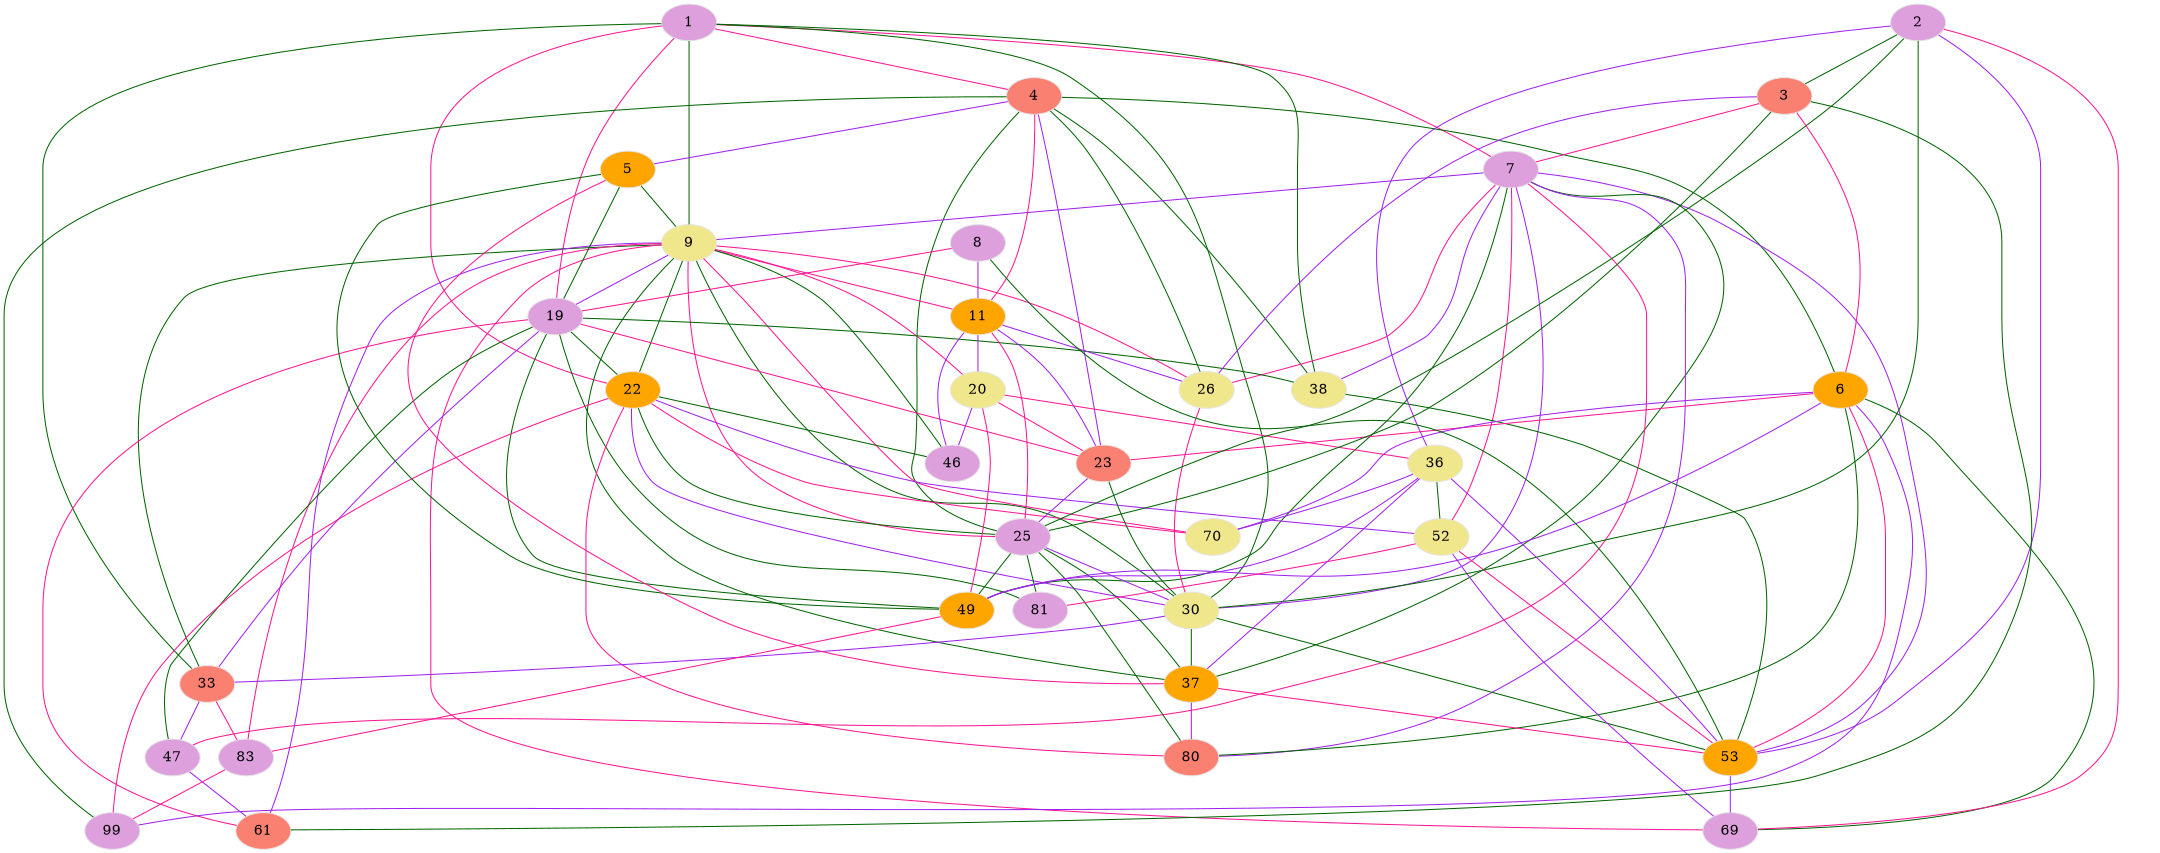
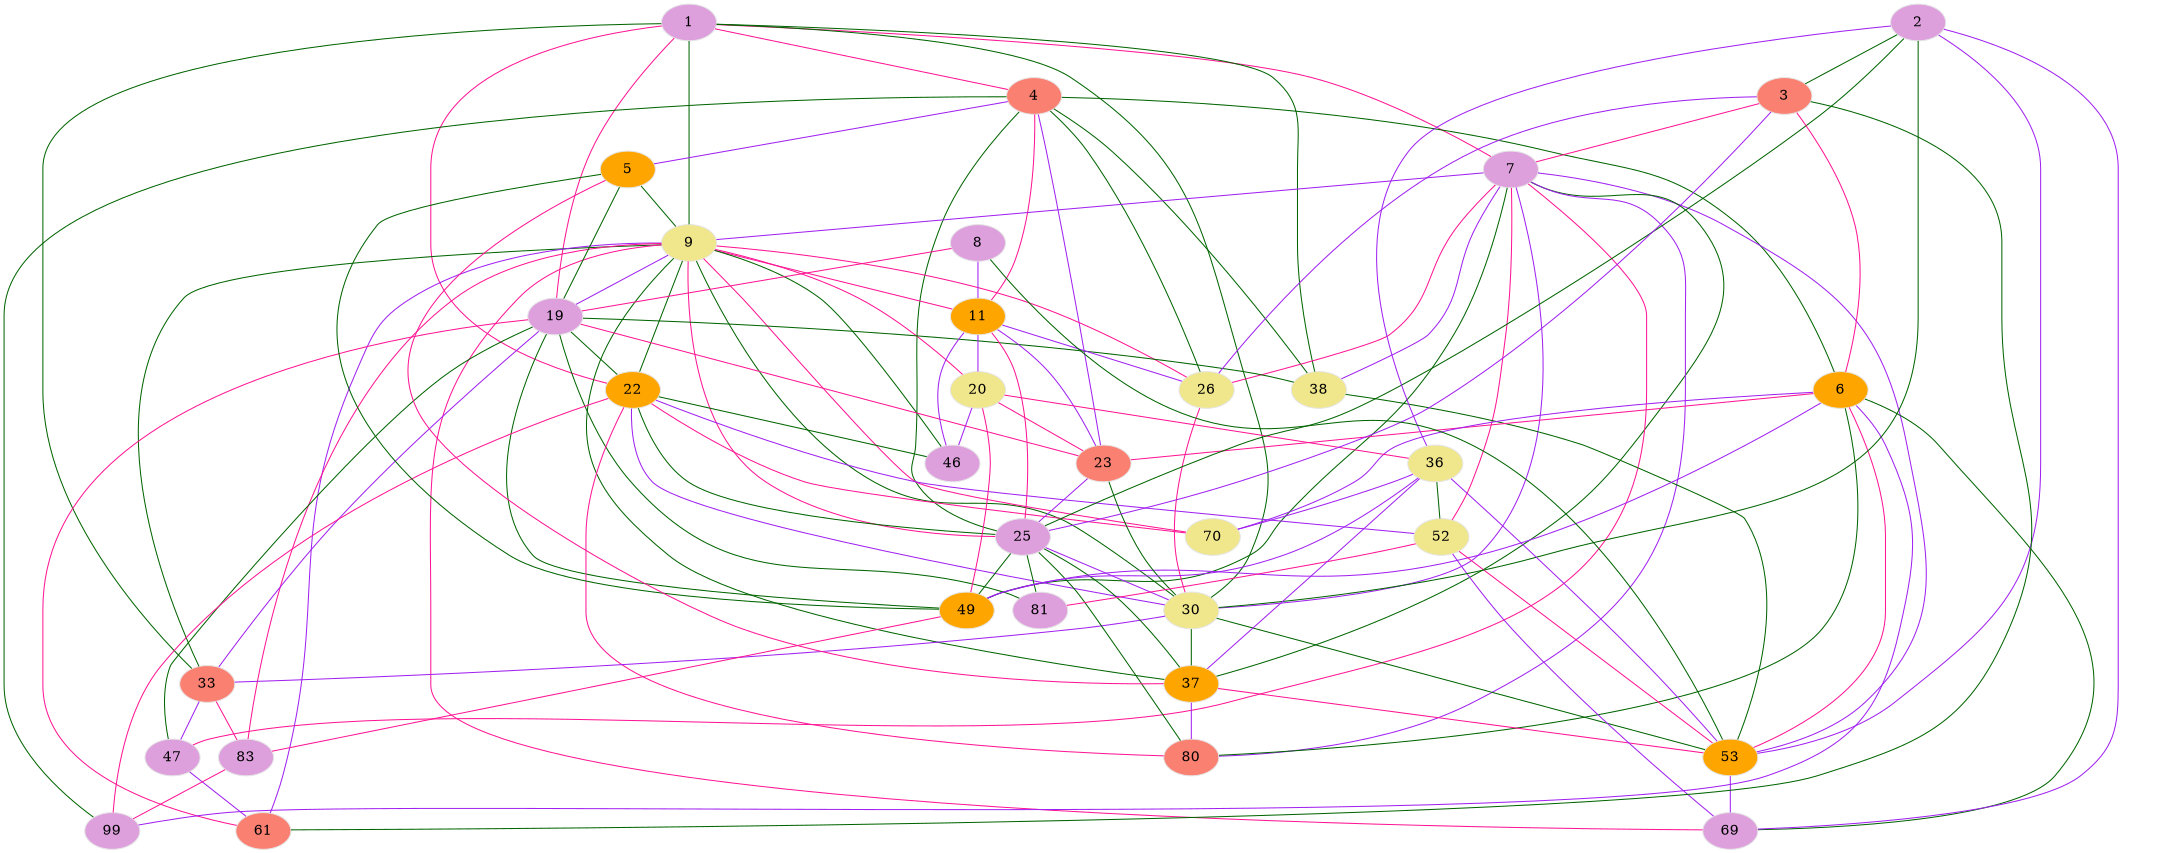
  graph {
    node [color=gray90 fillcolor=plum style=filled]
    edge [color=darkgreen]
    1 [super="+88+13"]
    4 [fillcolor=salmon super="+97+28+14"]
    7 [super="+39+10"]
    9 [fillcolor=khaki super="+66+76+91+15"]
    19 [super="+29+82+57"]
    22 [fillcolor=orange super="+68+89+73"]
    30 [fillcolor=khaki super="+54+55+63"]
    33 [fillcolor=salmon super="+34"]
    38 [fillcolor=khaki super="+48"]
    25 [super="+64+35+41"]
    6 [fillcolor=orange super="+27+75+87"]
    26 [fillcolor=khaki super="+71"]
    5 [fillcolor=orange super="+101"]
    11 [fillcolor=orange super="+18+31+51"]
    23 [fillcolor=salmon super="+95+104"]
    99
    49 [fillcolor=orange super="+94+60+85"]
    53 [fillcolor=orange super="+98+105+62"]
    37 [fillcolor=orange super="+67+43"]
    80 [fillcolor=salmon super="+92"]
    47
    52 [fillcolor=khaki super="+110+56"]
    69
    61 [fillcolor=salmon]
    70 [fillcolor=khaki super="+72"]
    20 [fillcolor=khaki super="+24+106"]
    46 [super="+102"]
    83
    81
    2 [super="+42+103"]
    3 [fillcolor=salmon super="+100"]
    36 [fillcolor=khaki super="+50"]
    8
    1 -- 4 [color=deeppink]
    1 -- 7 [color=deeppink]
    1 -- 9 [weight=2]
    1 -- 19 [color=deeppink]
    1 -- 22 [color=deeppink weight=2]
    1 -- 30
    1 -- 33
    1 -- 38
    4 -- 38 [weight=2]
    4 -- 25
    4 -- 6
    4 -- 26
    4 -- 5 [color=purple weight=2]
    4 -- 11 [color=deeppink]
    4 -- 23 [color=purple]
    4 -- 99
    7 -- 9 [color=purple weight=2]
    7 -- 30 [color=purple]
    7 -- 38 [color=purple]
    7 -- 26 [color=deeppink]
    7 -- 49 [weight=2]
    7 -- 53 [color=purple]
    7 -- 37
    7 -- 80 [color=purple]
    7 -- 47 [color=deeppink]
    7 -- 52 [color=deeppink]
    9 -- 19 [color=purple weight=2]
    9 -- 22 [weight=2]
    9 -- 30
    9 -- 33
    9 -- 25 [color=deeppink]
    9 -- 26 [color=deeppink]
    9 -- 11 [color=deeppink weight=2]
    9 -- 37
    9 -- 69 [color=deeppink]
    9 -- 61 [color=purple]
    9 -- 70 [color=deeppink weight=2]
    9 -- 20 [color=deeppink]
    9 -- 46
    9 -- 83 [color=deeppink]
    19 -- 22
    19 -- 33 [color=purple]
    19 -- 38 [weight=2]
    19 -- 23 [color=deeppink]
    19 -- 49
    19 -- 47
    19 -- 61 [color=deeppink]
    19 -- 81
    22 -- 30 [color=purple]
    22 -- 25
    22 -- 99 [color=deeppink]
    22 -- 80 [color=deeppink]
    22 -- 52 [color=purple]
    22 -- 70 [color=deeppink]
    22 -- 46
    30 -- 33 [color=purple]
    30 -- 53
    30 -- 37
    33 -- 47 [color=purple]
    33 -- 83 [color=deeppink]
    38 -- 53
    25 -- 30 [color=purple weight=2]
    25 -- 49
    25 -- 37
    25 -- 80
    25 -- 81
    6 -- 23 [color=deeppink]
    6 -- 99 [color=purple]
    6 -- 49 [color=purple]
    6 -- 53 [color=deeppink weight=2]
    6 -- 80
    6 -- 69
    6 -- 70 [color=purple]
    26 -- 30 [color=deeppink]
    5 -- 9
    5 -- 19
    5 -- 49
    5 -- 37 [color=deeppink]
    11 -- 25 [color=deeppink weight=2]
    11 -- 26 [color=purple]
    11 -- 23 [color=purple]
    11 -- 20 [color=purple]
    11 -- 46 [color=purple weight=2]
    23 -- 30 [weight=2]
    23 -- 25 [color=purple]
    49 -- 83 [color=deeppink]
    53 -- 69 [color=purple]
    37 -- 53 [color=deeppink]
    37 -- 80 [color=purple]
    47 -- 61 [color=purple]
    52 -- 53 [color=deeppink weight=2]
    52 -- 69 [color=purple]
    52 -- 81 [color=deeppink weight=2]
    20 -- 23 [color=deeppink]
    20 -- 49 [color=deeppink weight=2]
    20 -- 46 [color=purple weight=2]
    20 -- 36 [color=deeppink]
    83 -- 99 [color=deeppink]
    2 -- 30 [weight=2]
    2 -- 25
    2 -- 53 [color=purple]
-   2 -- 69 [color=deeppink]
+   2 -- 69 [color=purple]
    2 -- 3
    2 -- 36 [color=purple]
    3 -- 7 [color=deeppink]
-   3 -- 25
+   3 -- 25 [color=purple]
    3 -- 6 [color=deeppink]
    3 -- 26 [color=purple]
    3 -- 61
    36 -- 49 [color=purple]
    36 -- 53 [color=purple]
    36 -- 37 [color=purple]
    36 -- 52
    36 -- 70 [color=purple]
    8 -- 19 [color=deeppink]
    8 -- 11 [color=purple weight=2]
    8 -- 53
  }
